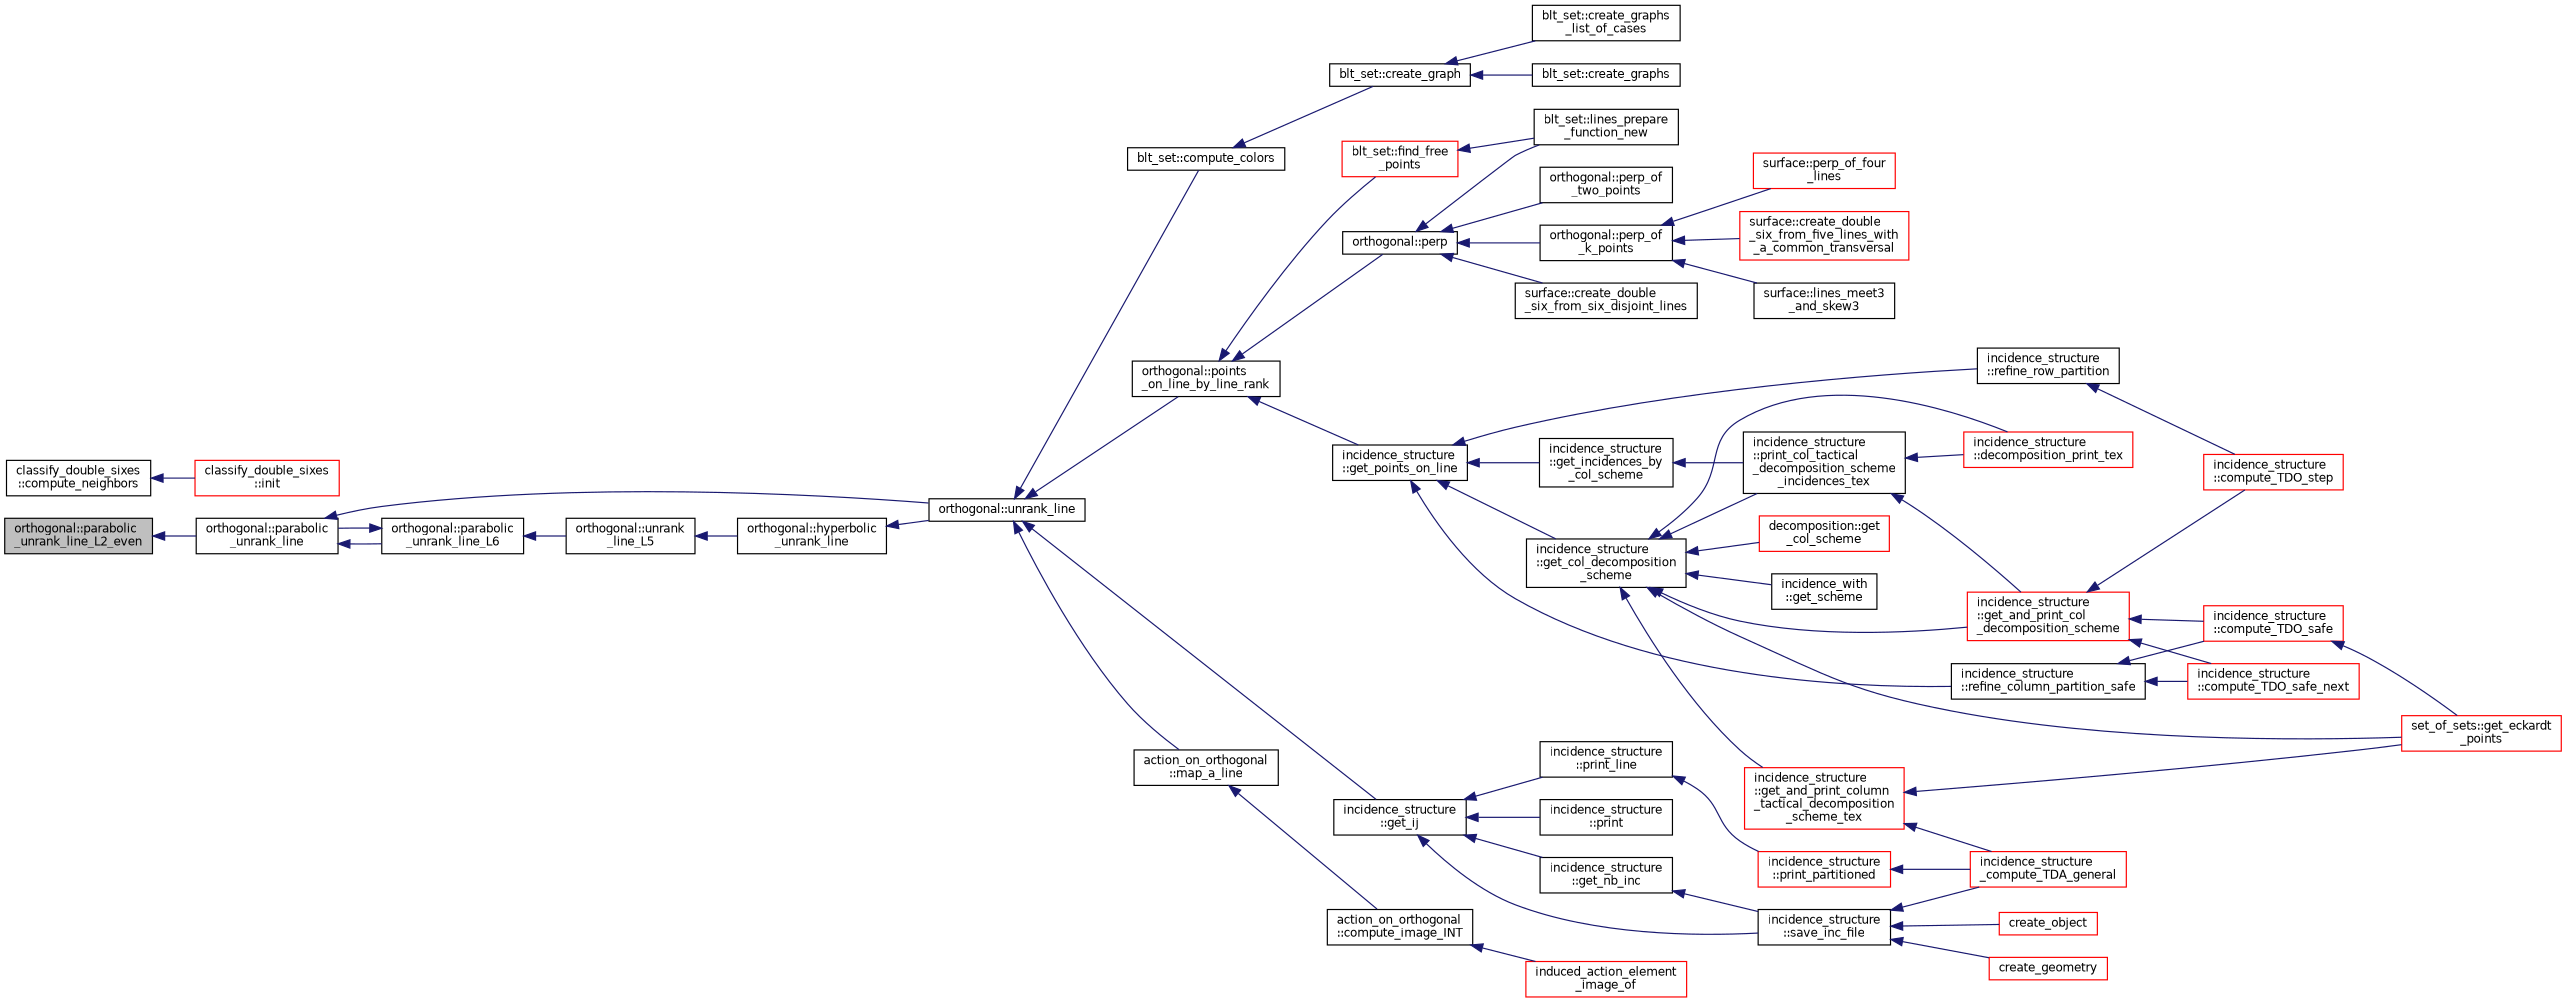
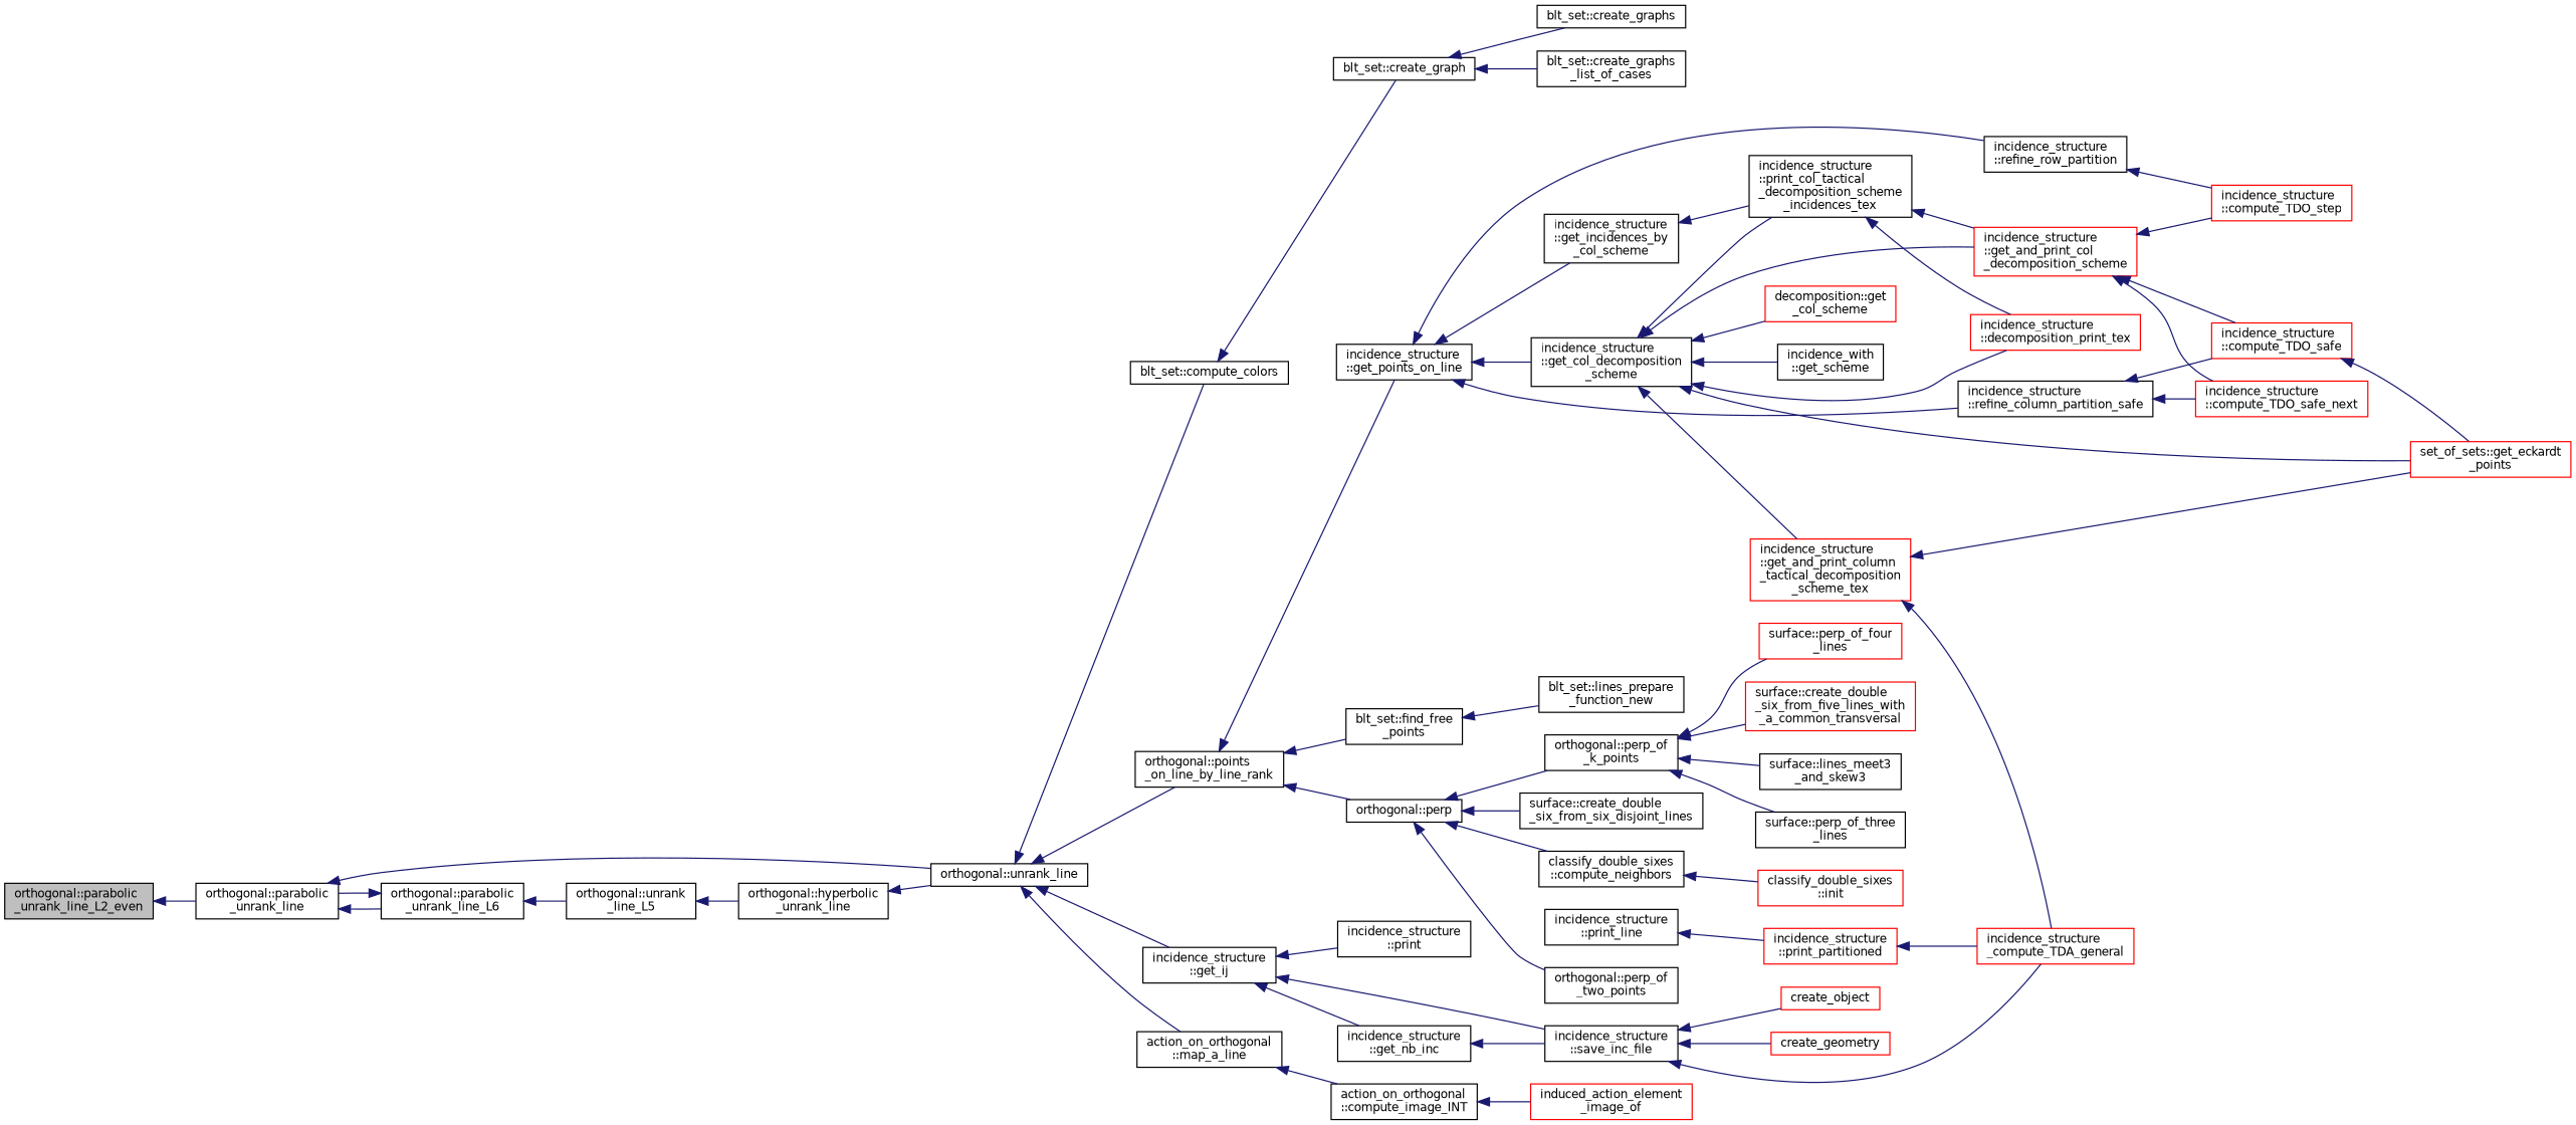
  digraph {
    rankdir=LR
    node [color=black fillcolor=white fontname=Helvetica fontsize=10 shape=record style=filled]
    edge [color=midnightblue dir=back fontname=Helvetica fontsize=10 labelfontname=Helvetica labelfontsize=10 style=solid]
    n1 [fillcolor=grey75 fontcolor=black height=0.2 label="orthogonal::parabolic\l_unrank_line_L2_even" width=0.4]
    n2 [height=0.2 label="orthogonal::parabolic\l_unrank_line" width=0.4]
    n3 [height=0.2 label="orthogonal::unrank_line" width=0.4]
    n4 [height=0.2 label="orthogonal::parabolic\l_unrank_line_L6" width=0.4]
    n5 [height=0.2 label="blt_set::compute_colors" width=0.4]
    n6 [height=0.2 label="orthogonal::points\l_on_line_by_line_rank" width=0.4]
    n7 [height=0.2 label="incidence_structure\l::get_ij" width=0.4]
    n8 [height=0.2 label="action_on_orthogonal\l::map_a_line" width=0.4]
    n9 [height=0.2 label="orthogonal::unrank\l_line_L5" width=0.4]
    n10 [height=0.2 label="blt_set::create_graph" width=0.4]
-   n11 [color=red height=0.2 label="blt_set::find_free\l_points" width=0.4]
+   n11 [height=0.2 label="blt_set::find_free\l_points" width=0.4]
    n12 [height=0.2 label="orthogonal::perp" width=0.4]
    n13 [height=0.2 label="incidence_structure\l::get_points_on_line" width=0.4]
    n14 [height=0.2 label="orthogonal::hyperbolic\l_unrank_line" width=0.4]
    n15 [height=0.2 label="incidence_structure\l::get_nb_inc" width=0.4]
    n16 [height=0.2 label="incidence_structure\l::save_inc_file" width=0.4]
    n17 [height=0.2 label="incidence_structure\l::print" width=0.4]
    n18 [height=0.2 label="incidence_structure\l::print_line" width=0.4]
    n19 [height=0.2 label="action_on_orthogonal\l::compute_image_INT" width=0.4]
    n20 [height=0.2 label="blt_set::create_graphs" width=0.4]
    n21 [height=0.2 label="blt_set::create_graphs\l_list_of_cases" width=0.4]
    n22 [height=0.2 label="blt_set::lines_prepare\l_function_new" width=0.4]
    n23 [height=0.2 label="orthogonal::perp_of\l_two_points" width=0.4]
    n24 [height=0.2 label="orthogonal::perp_of\l_k_points" width=0.4]
    n25 [height=0.2 label="surface::create_double\l_six_from_six_disjoint_lines" width=0.4]
    n26 [height=0.2 label="classify_double_sixes\l::compute_neighbors" width=0.4]
    n27 [height=0.2 label="incidence_structure\l::refine_column_partition_safe" width=0.4]
    n28 [height=0.2 label="incidence_structure\l::refine_row_partition" width=0.4]
    n29 [height=0.2 label="incidence_structure\l::get_incidences_by\l_col_scheme" width=0.4]
    n30 [height=0.2 label="incidence_structure\l::get_col_decomposition\l_scheme" width=0.4]
    n31 [height=0.2 label="surface::lines_meet3\l_and_skew3" width=0.4]
+   n32 [height=0.2 label="surface::perp_of_three\l_lines" width=0.4]
    n33 [color=red height=0.2 label="surface::perp_of_four\l_lines" width=0.4]
    n34 [color=red height=0.2 label="surface::create_double\l_six_from_five_lines_with\l_a_common_transversal" width=0.4]
    n35 [color=red height=0.2 label="classify_double_sixes\l::init" width=0.4]
    n36 [color=red height=0.2 label="incidence_structure\l::compute_TDO_safe_next" width=0.4]
    n37 [color=red height=0.2 label="incidence_structure\l::compute_TDO_safe" width=0.4]
    n38 [color=red height=0.2 label="incidence_structure\l::compute_TDO_step" width=0.4]
    n39 [height=0.2 label="incidence_structure\l::print_col_tactical\l_decomposition_scheme\l_incidences_tex" width=0.4]
    n40 [color=red height=0.2 label="set_of_sets::get_eckardt\l_points" width=0.4]
    n41 [color=red height=0.2 label="incidence_structure\l::get_and_print_col\l_decomposition_scheme" width=0.4]
    n42 [color=red height=0.2 label="incidence_structure\l::decomposition_print_tex" width=0.4]
    n43 [color=red height=0.2 label="decomposition::get\l_col_scheme" width=0.4]
    n44 [height=0.2 label="incidence_with\l::get_scheme" width=0.4]
    n45 [color=red height=0.2 label="incidence_structure\l::get_and_print_column\l_tactical_decomposition\l_scheme_tex" width=0.4]
    n46 [color=red height=0.2 label="incidence_structure\l_compute_TDA_general" width=0.4]
    n47 [color=red height=0.2 label=create_object width=0.4]
    n48 [color=red height=0.2 label=create_geometry width=0.4]
    n49 [color=red height=0.2 label="incidence_structure\l::print_partitioned" width=0.4]
    n50 [color=red height=0.2 label="induced_action_element\l_image_of" width=0.4]
    n1 -> n2
    n2 -> n3
    n2 -> n4
    n3 -> n5
    n3 -> n6
    n3 -> n7
    n3 -> n8
    n4 -> n2
    n4 -> n9
    n5 -> n10
    n6 -> n11
    n6 -> n12
    n6 -> n13
    n7 -> n15
    n7 -> n16
    n7 -> n17
-   n7 -> n18
    n8 -> n19
    n9 -> n14
    n10 -> n20
    n10 -> n21
    n11 -> n22
    n12 -> n23
    n12 -> n24
    n12 -> n25
-   n12 -> n22
+   n12 -> n26
    n13 -> n27
    n13 -> n28
    n13 -> n29
    n13 -> n30
    n14 -> n3
    n15 -> n16
    n16 -> n46
    n16 -> n47
    n16 -> n48
    n18 -> n49
    n19 -> n50
    n24 -> n31
+   n24 -> n32
    n24 -> n33
    n24 -> n34
    n26 -> n35
    n27 -> n36
    n27 -> n37
    n28 -> n38
    n29 -> n39
    n30 -> n39
    n30 -> n40
    n30 -> n41
    n30 -> n42
    n30 -> n43
    n30 -> n44
    n30 -> n45
    n37 -> n40
    n39 -> n41
    n39 -> n42
    n41 -> n36
    n41 -> n37
    n41 -> n38
    n45 -> n40
    n45 -> n46
    n49 -> n46
  }
